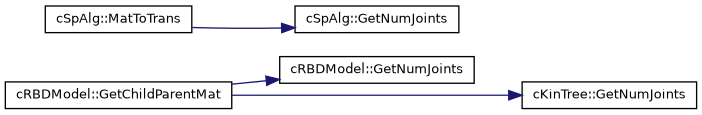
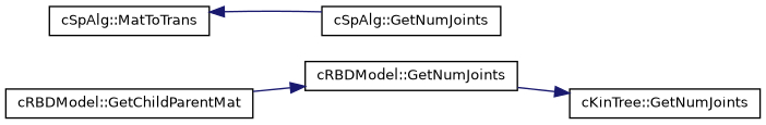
  digraph {
    rankdir=LR
    node [color=black fillcolor=white fontname=Helvetica fontsize=10 shape=record style=filled]
    edge [color=midnightblue fontname=Helvetica fontsize=10 labelfontname=Helvetica labelfontsize=10 style=solid]
    n1 [height=0.2 label="cRBDModel::GetChildParentMat" width=0.4]
    n2 [height=0.2 label="cRBDModel::GetNumJoints" width=0.4]
    n3 [height=0.2 label="cSpAlg::MatToTrans" width=0.4]
    n4 [height=0.2 label="cSpAlg::GetNumJoints" width=0.4]
    n5 [height=0.2 label="cKinTree::GetNumJoints" width=0.4]
    n1 -> n2
-   n1 -> n5
-   n3 -> n4
+   n2 -> n5
+   n4 -> n3
  }
